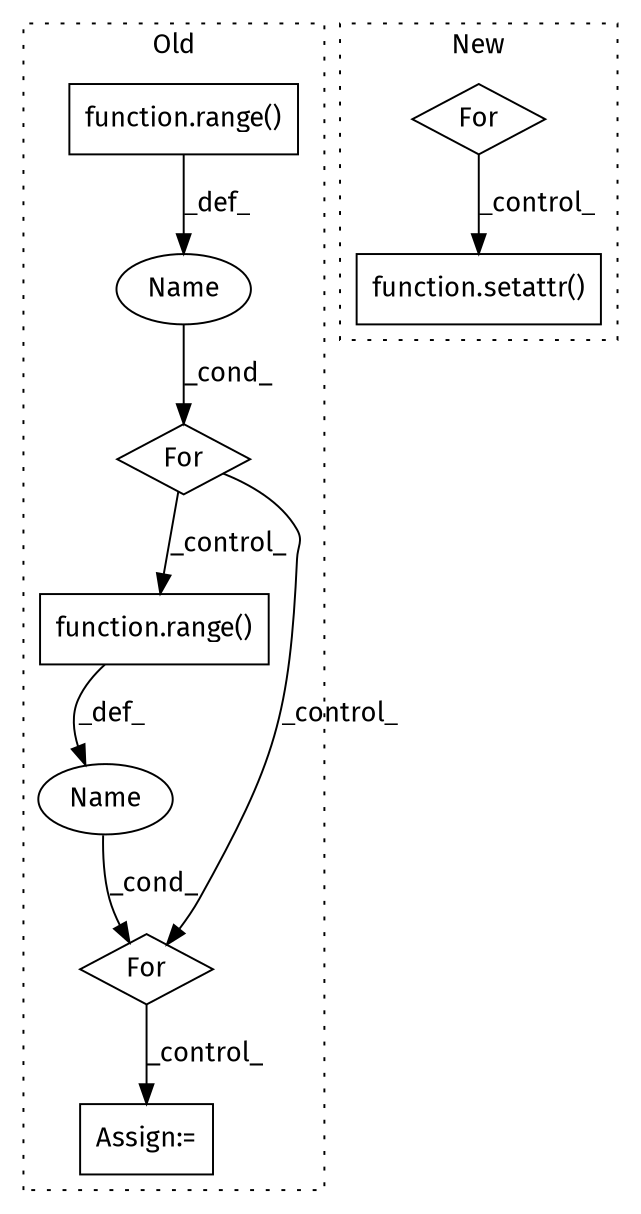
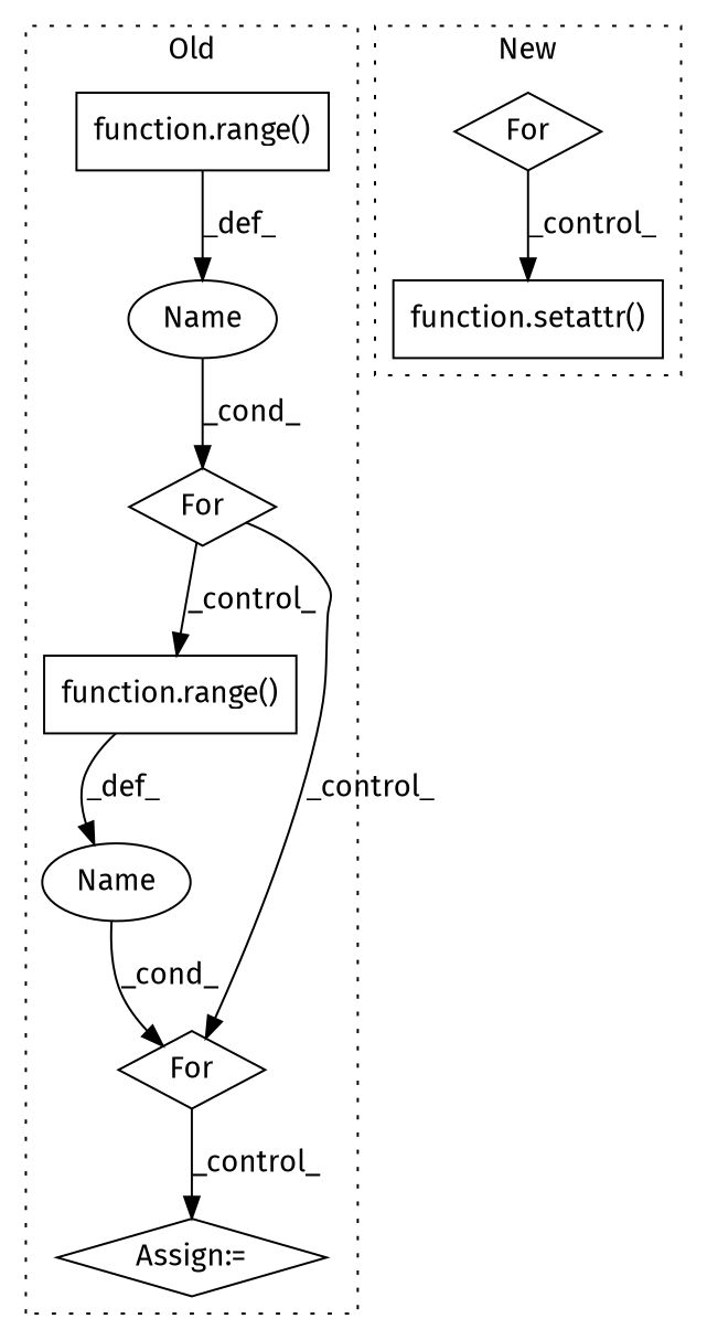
  digraph {
    fontname="Fira Sans"
    node [a=75 l="6,1" shape=box fontname="Fira Sans"]
    edge [fontname="Fira Sans"]
    n1 [label="function.range()" s="65679,65699"]
    n2 [a=107 l="4,22" label=For s="65662,65700" shape=diamond]
    n3 [label="function.range()" s="65627,65643"]
    n4 [a=87 l=9 label=Name s=65666 shape=ellipse]
-   n5 [a=68 l=3 label="Assign:=" s=66207]
+   n5 [a=68 l=3 label="Assign:=" s=66207 shape=diamond]
    n6 [a=107 l="4,18" label=For s="65614,65644" shape=diamond]
    n7 [a=87 l=5 label=Name s=65618 shape=ellipse]
    n8 [l="8,1" label="function.setattr()" s="66786,66843"]
    n9 [a=107 l="4,18" label=For s="66730,66768" shape=diamond]
    subgraph cluster_1 {
      label=Old
      style=dotted
      n1
      n2
      n3
      n4
      n5
      n6
      n7
    }
    subgraph cluster_2 {
      label=New
      style=dotted
      n8
      n9
    }
    n1 -> n4 [label=_def_]
    n2 -> n5 [label=_control_]
    n3 -> n7 [label=_def_]
    n4 -> n2 [label=_cond_]
    n6 -> n1 [label=_control_]
    n6 -> n2 [label=_control_]
    n7 -> n6 [label=_cond_]
    n9 -> n8 [label=_control_]
  }
